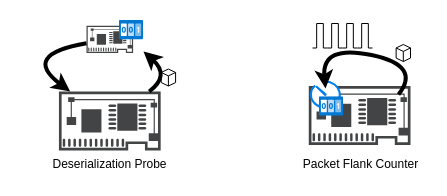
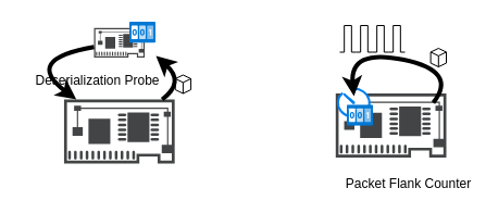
  <mxCell id="0" />
  <mxCell id="1" parent="0" />
  <mxCell id="2" value="" style="sketch=0;pointerEvents=1;shadow=0;dashed=0;html=1;strokeColor=none;fillColor=#434445;aspect=fixed;labelPosition=center;verticalLabelPosition=bottom;verticalAlign=top;align=center;outlineConnect=0;shape=mxgraph.vvd.physical_network_adapter;" parent="1" vertex="1"><mxGeometry x="58.44" y="91" width="101.72" height="59" as="geometry" /></mxCell>
  <mxCell id="3" value="" style="sketch=0;pointerEvents=1;shadow=0;dashed=0;html=1;strokeColor=none;fillColor=#434445;aspect=fixed;labelPosition=center;verticalLabelPosition=bottom;verticalAlign=top;align=center;outlineConnect=0;shape=mxgraph.vvd.physical_network_adapter;" parent="1" vertex="1"><mxGeometry x="86" y="25.37" width="46.6" height="27.03" as="geometry" /></mxCell>
  <mxCell id="4" value="" style="endArrow=none;startArrow=classic;html=1;strokeWidth=4;curved=1;endFill=0;" parent="1" source="2" target="3" edge="1"><mxGeometry width="50" height="50" relative="1" as="geometry"><mxPoint x="110" y="135" as="sourcePoint" /><mxPoint x="110" y="55" as="targetPoint" /><Array as="points"><mxPoint x="20" y="54" /></Array></mxGeometry></mxCell>
  <mxCell id="5" value="" style="aspect=fixed;html=1;points=[];align=center;image;fontSize=12;image=img/lib/azure2/general/Counter.svg;" parent="1" vertex="1"><mxGeometry x="119" y="20" width="24" height="19.5" as="geometry" /></mxCell>
  <mxCell id="6" value="" style="whiteSpace=wrap;html=1;shape=mxgraph.basic.isocube;isoAngle=15;gradientColor=none;" parent="1" vertex="1"><mxGeometry x="160.72" y="68.5" width="14.36" height="17" as="geometry" /></mxCell>
  <mxCell id="7" value="" style="endArrow=classic;startArrow=none;html=1;strokeWidth=4;curved=1;startFill=0;" parent="1" source="2" edge="1"><mxGeometry width="50" height="50" relative="1" as="geometry"><mxPoint x="132.224" y="105" as="sourcePoint" /><mxPoint x="143" y="51.028" as="targetPoint" /><Array as="points"><mxPoint x="170" y="75" /></Array></mxGeometry></mxCell>
  <mxCell id="8" value="" style="sketch=0;pointerEvents=1;shadow=0;dashed=0;html=1;strokeColor=none;fillColor=#434445;aspect=fixed;labelPosition=center;verticalLabelPosition=bottom;verticalAlign=top;align=center;outlineConnect=0;shape=mxgraph.vvd.physical_network_adapter;" parent="1" vertex="1"><mxGeometry x="308.28" y="85.5" width="101.72" height="59" as="geometry" /></mxCell>
  <mxCell id="9" value="" style="whiteSpace=wrap;html=1;shape=mxgraph.basic.isocube;isoAngle=15;gradientColor=none;" parent="1" vertex="1"><mxGeometry x="395.64" y="44" width="14.36" height="17" as="geometry" /></mxCell>
  <mxCell id="10" value="" style="group" parent="1" vertex="1" connectable="0"><mxGeometry x="309" y="81" width="34" height="34.75" as="geometry" /></mxCell>
  <mxCell id="11" value="" style="html=1;verticalLabelPosition=bottom;align=center;labelBackgroundColor=#ffffff;verticalAlign=top;strokeWidth=2;strokeColor=#0080F0;shadow=0;dashed=0;shape=mxgraph.ios7.icons.gauge;gradientColor=none;" parent="10" vertex="1"><mxGeometry width="31.4" height="27.5" as="geometry" /></mxCell>
  <mxCell id="12" value="" style="aspect=fixed;html=1;points=[];align=center;image;fontSize=12;image=img/lib/azure2/general/Counter.svg;" parent="10" vertex="1"><mxGeometry x="10" y="15.25" width="24" height="19.5" as="geometry" /></mxCell>
- <mxCell id="13" value="Deserialization Probe" style="text;html=1;align=center;verticalAlign=middle;resizable=0;points=[];autosize=1;strokeColor=none;fillColor=none;" parent="1" vertex="1"><mxGeometry x="44.3" y="154" width="130" height="20" as="geometry" /></mxCell>
- <mxCell id="14" value="Packet Flank Counter" style="text;html=1;align=center;verticalAlign=middle;resizable=0;points=[];autosize=1;strokeColor=none;fillColor=none;" parent="1" vertex="1"><mxGeometry x="295" y="154" width="130" height="20" as="geometry" /></mxCell>
+ <mxCell id="13" value="Deserialization Probe" style="text;html=1;align=center;verticalAlign=middle;resizable=0;points=[];autosize=1;strokeColor=none;fillColor=none;" parent="1" vertex="1"><mxGeometry x="24.3" y="64" width="130" height="20" as="geometry" /></mxCell>
+ <mxCell id="14" value="Packet Flank Counter" style="text;html=1;align=center;verticalAlign=middle;resizable=0;points=[];autosize=1;strokeColor=none;fillColor=none;" parent="1" vertex="1"><mxGeometry x="310" y="159" width="130" height="20" as="geometry" /></mxCell>
  <mxCell id="15" value="" style="endArrow=classic;startArrow=none;html=1;strokeWidth=4;curved=1;startFill=0;" parent="1" edge="1"><mxGeometry width="50" height="50" relative="1" as="geometry"><mxPoint x="398" y="94" as="sourcePoint" /><mxPoint x="325" y="88" as="targetPoint" /><Array as="points"><mxPoint x="421" y="65" /><mxPoint x="321" y="44" /></Array></mxGeometry></mxCell>
  <mxCell id="16" value="" style="pointerEvents=1;verticalLabelPosition=bottom;shadow=0;dashed=0;align=center;html=1;verticalAlign=top;shape=mxgraph.electrical.waveforms.pulse_1;fontFamily=Lucida Console;fontSize=30;" parent="1" vertex="1"><mxGeometry x="357" y="23" width="15" height="24.5" as="geometry" /></mxCell>
  <mxCell id="17" value="" style="pointerEvents=1;verticalLabelPosition=bottom;shadow=0;dashed=0;align=center;html=1;verticalAlign=top;shape=mxgraph.electrical.waveforms.pulse_1;fontFamily=Lucida Console;fontSize=30;" parent="1" vertex="1"><mxGeometry x="342" y="23" width="15" height="24.5" as="geometry" /></mxCell>
  <mxCell id="18" value="" style="pointerEvents=1;verticalLabelPosition=bottom;shadow=0;dashed=0;align=center;html=1;verticalAlign=top;shape=mxgraph.electrical.waveforms.pulse_1;fontFamily=Lucida Console;fontSize=30;" parent="1" vertex="1"><mxGeometry x="327" y="23" width="15" height="24.5" as="geometry" /></mxCell>
  <mxCell id="19" value="" style="pointerEvents=1;verticalLabelPosition=bottom;shadow=0;dashed=0;align=center;html=1;verticalAlign=top;shape=mxgraph.electrical.waveforms.pulse_1;fontFamily=Lucida Console;fontSize=30;" parent="1" vertex="1"><mxGeometry x="312" y="23" width="15" height="24.5" as="geometry" /></mxCell>
